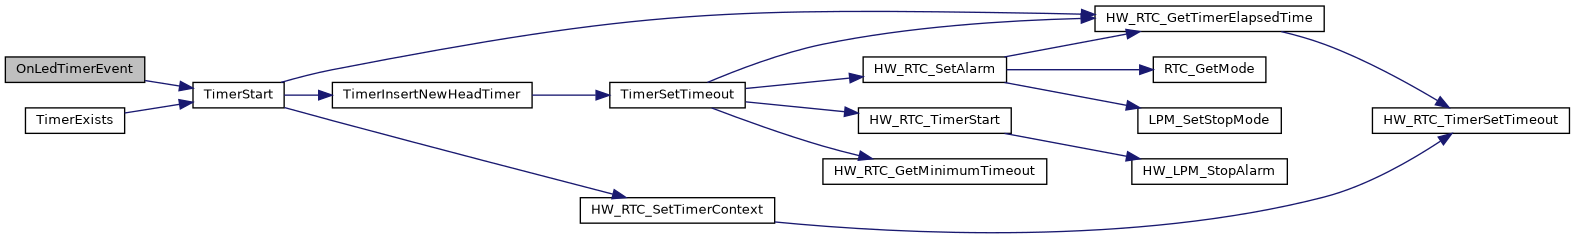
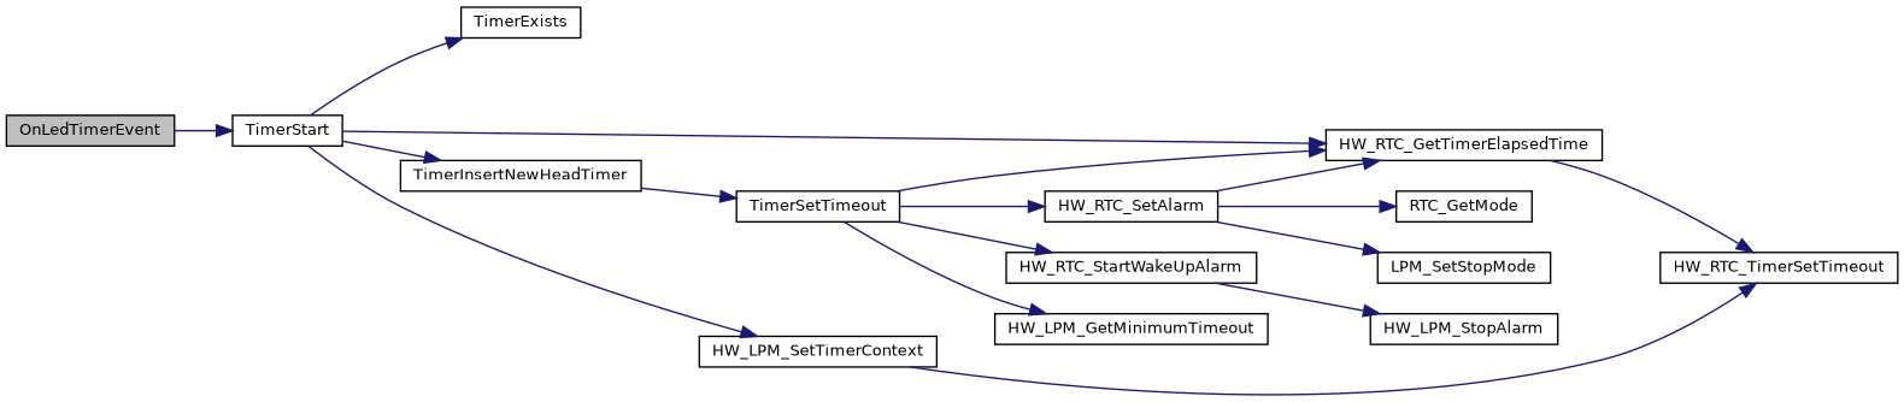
  digraph {
    rankdir=LR
    node [color=black fillcolor=white fontname=Helvetica fontsize=10 shape=record style=filled]
    edge [color=midnightblue fontname=Helvetica fontsize=10 labelfontname=Helvetica labelfontsize=10 style=solid]
    n1 [fillcolor=grey75 fontcolor=black height=0.2 label=OnLedTimerEvent width=0.4]
    n2 [height=0.2 label=TimerStart width=0.4]
    n3 [height=0.2 label=TimerExists width=0.4]
-   n4 [height=0.2 label=HW_RTC_SetTimerContext width=0.4]
+   n4 [height=0.2 label=HW_LPM_SetTimerContext width=0.4]
    n5 [height=0.2 label=TimerInsertNewHeadTimer width=0.4]
    n6 [height=0.2 label=HW_RTC_GetTimerElapsedTime width=0.4]
    n7 [height=0.2 label=HW_RTC_TimerSetTimeout width=0.4]
    n8 [height=0.2 label=TimerSetTimeout width=0.4]
-   n9 [height=0.2 label=HW_RTC_GetMinimumTimeout width=0.4]
+   n9 [height=0.2 label=HW_LPM_GetMinimumTimeout width=0.4]
    n10 [height=0.2 label=HW_RTC_SetAlarm width=0.4]
-   n11 [height=0.2 label=HW_RTC_TimerStart width=0.4]
+   n11 [height=0.2 label=HW_RTC_StartWakeUpAlarm width=0.4]
    n12 [height=0.2 label=LPM_SetStopMode width=0.4]
    n13 [height=0.2 label=RTC_GetMode width=0.4]
    n14 [height=0.2 label=HW_LPM_StopAlarm width=0.4]
    n1 -> n2
-   n3 -> n2
+   n2 -> n3
    n2 -> n4
    n2 -> n5
    n2 -> n6
    n4 -> n7
    n5 -> n8
    n6 -> n7
    n8 -> n6
    n8 -> n9
    n8 -> n10
    n8 -> n11
    n10 -> n6
    n10 -> n12
    n10 -> n13
    n11 -> n14
  }
